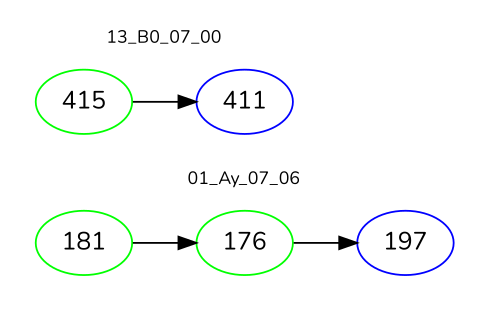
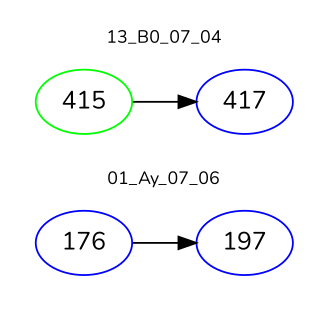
  digraph {
    fontname=Nunito
    rankdir=LR
    node [color=blue fontname=Nunito]
    edge [color=black fontname=Nunito]
-   n1 [color=green label=181]
-   n2 [color=green label=176]
+   n2 [label=176]
    n3 [label=197]
    n4 [color=green label=415]
-   n5 [label=411]
+   n5 [label=417]
    subgraph cluster_1 {
      color=white
      fontsize=10
      label="01_Ay_07_06"
-     n1
      n2
      n3
    }
    subgraph cluster_2 {
      color=white
      fontsize=10
-     label="13_B0_07_00"
+     label="13_B0_07_04"
      n4
      n5
    }
-   n1 -> n2
    n2 -> n3
    n4 -> n5
  }
